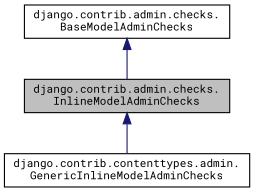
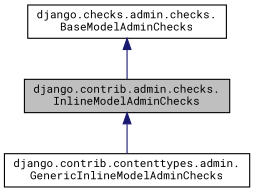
  digraph {
    fontname="Roboto Mono"
    node [color=black fillcolor=white fontname="Roboto Mono" fontsize=10 shape=record style=filled]
    edge [color=midnightblue dir=back fontname="Roboto Mono" fontsize=10 labelfontname=Helvetica labelfontsize=10 style=solid]
    n1 [fillcolor=grey75 fontcolor=black height=0.2 label="django.contrib.admin.checks.\lInlineModelAdminChecks" width=0.4]
    n2 [height=0.2 label="django.contrib.contenttypes.admin.\lGenericInlineModelAdminChecks" width=0.4]
-   n3 [height=0.2 label="django.contrib.admin.checks.\lBaseModelAdminChecks" width=0.4]
+   n3 [height=0.2 label="django.checks.admin.checks.\lBaseModelAdminChecks" width=0.4]
    n1 -> n2
    n3 -> n1
  }
